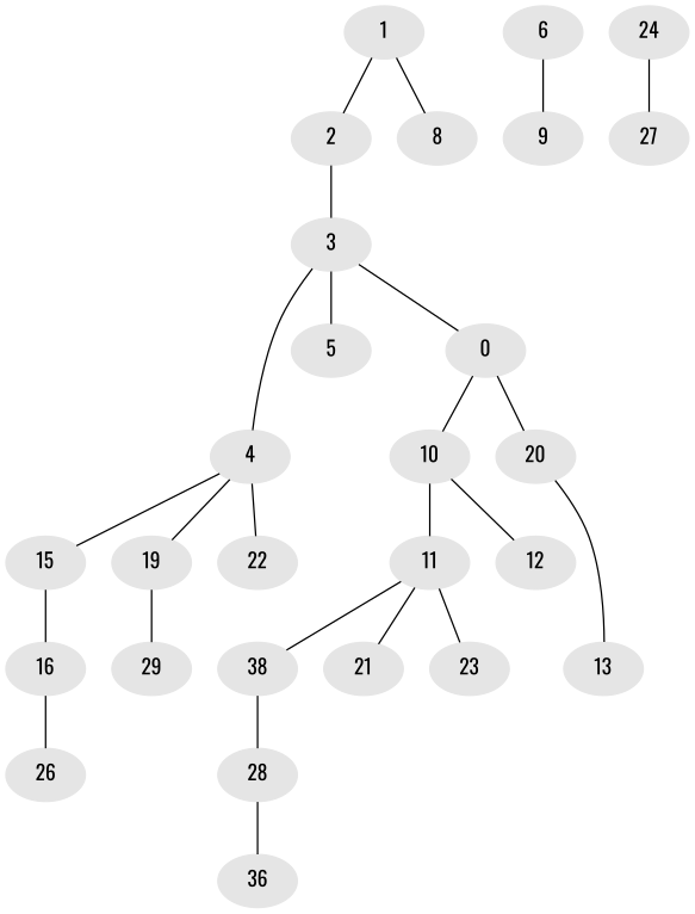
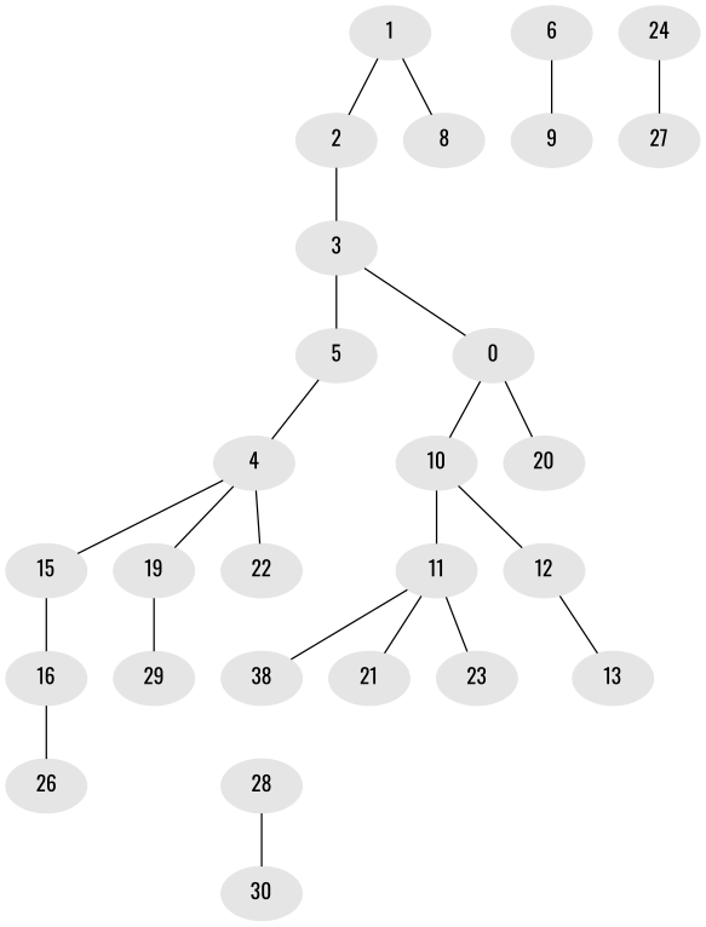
  graph {
    fontname=Oswald
    node [color=gray90 fontname=Oswald style=filled]
    edge [fontname=Oswald weight=1.0]
    1
    2
    8
    3
    4
    5
    n7 [label=0]
    15
    19
    22
    10
    20
    6
    9
    16
    29
    11
    12
    n19 [label=38]
    21
    23
    13
    28
    24
    27
    26
-   30 [label=36]
+   30
    1 -- 2
    1 -- 8
    2 -- 3
-   3 -- 4
+   5 -- 4
    3 -- 5
    3 -- n7
    4 -- 15
    4 -- 19
    4 -- 22
    n7 -- 10
    n7 -- 20 [weight=2.0]
    15 -- 16
    19 -- 29
    10 -- 11 [weight=2.0]
    10 -- 12
    6 -- 9
    16 -- 26
    11 -- n19
    11 -- 21
    11 -- 23 [weight=3.0]
-   20 -- 13
-   n19 -- 28
+   12 -- 13
    28 -- 30
    24 -- 27
  }
